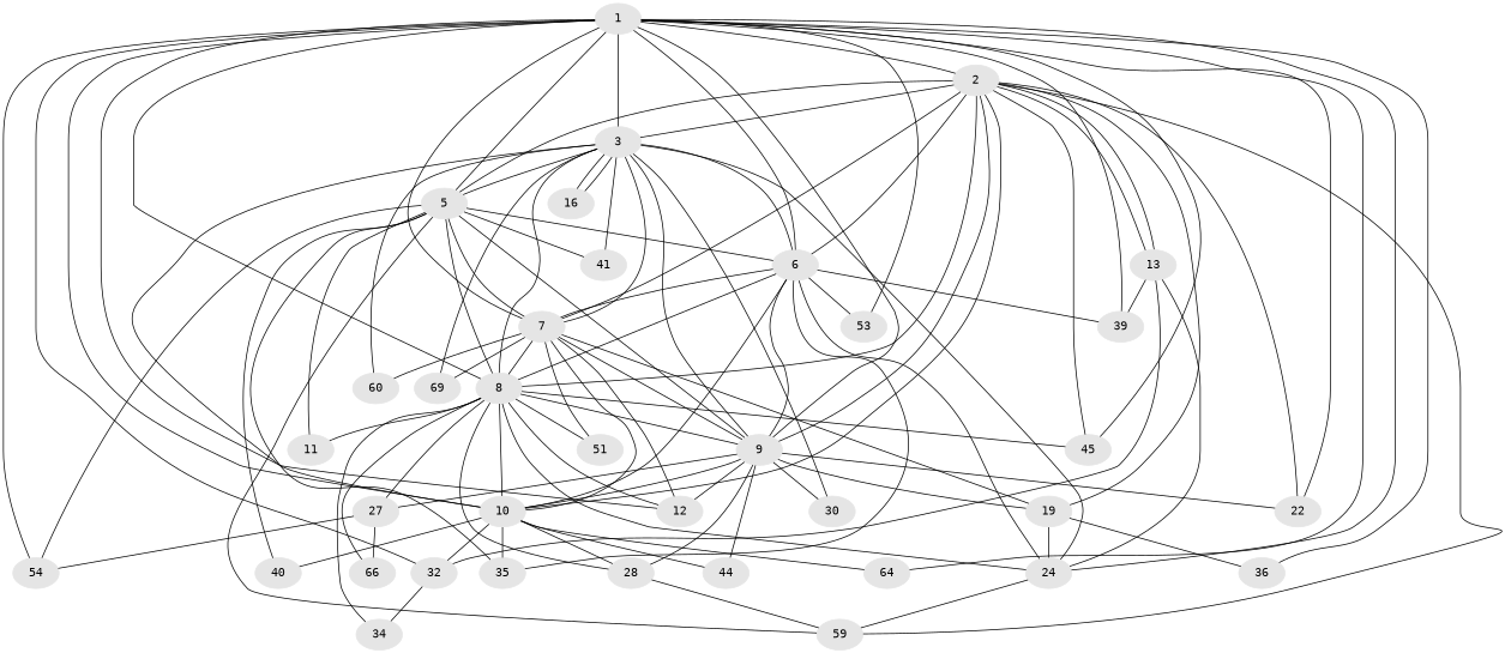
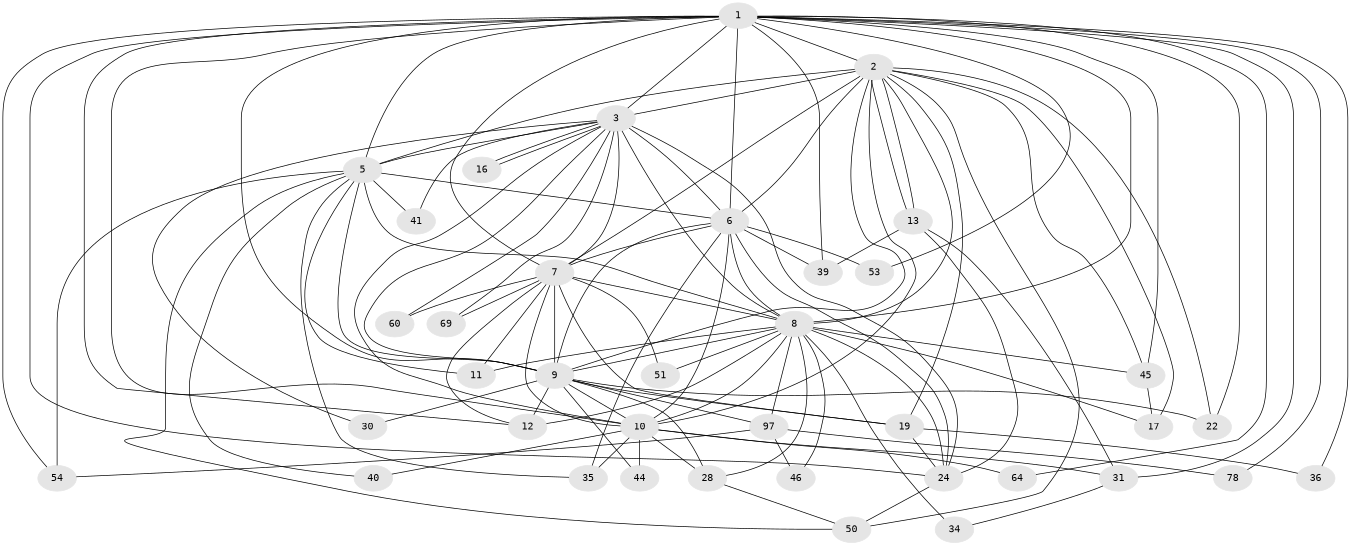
  graph {
    fontname="DejaVu Sans Mono"
    node [color=gray90 fontname="DejaVu Sans Mono" style=filled]
    edge [fontname="DejaVu Sans Mono"]
    1 [super="+4"]
    2 [super="+67+76+77+59+61+33+18"]
    3
    5
    6
    7 [super="+49"]
    8 [super="+21+74+43+23"]
    9 [super="+56+25"]
    10
    12 [super="+71+62+52+29"]
    n11 [label=45 super="+32"]
    22
    24 [super="+42+37"]
-   31 [super="+47" label=32]
+   31 [super="+47"]
    36
    39 [super="+45"]
    53
    54 [super="+63"]
    64
+   78
    13
+   17
    19 [super="+20"]
-   50 [super="+73" label=59]
+   50 [super="+73"]
    16
    30
    41
    60
    69
    11
    40
    35
    51
-   27
+   27 [label=97]
    28 [super="+38"]
    34
-   46 [label=66]
+   46
    44
    1 -- 2 [weight=2]
    1 -- 3 [weight=2]
    1 -- 5 [weight=2]
    1 -- 6 [weight=3]
    1 -- 7 [weight=3]
    1 -- 8 [weight=5]
    1 -- 9 [weight=3]
    1 -- 10 [weight=2]
    1 -- 12
    1 -- n11
    1 -- 22
    1 -- 24
    1 -- 31 [weight=2]
    1 -- 36
    1 -- 39
    1 -- 53
    1 -- 54
    1 -- 64
+   1 -- 78
    2 -- 3 [weight=3]
    2 -- 5
    2 -- 6
    2 -- 7
    2 -- 8
    2 -- 9
    2 -- 10
    2 -- n11
    2 -- 22
    2 -- 13
    2 -- 13
+   2 -- 17 [weight=2]
    2 -- 19
    2 -- 50
    3 -- 5
    3 -- 6
    3 -- 7
    3 -- 8
    3 -- 9
    3 -- 10
    3 -- 24
    3 -- 16
    3 -- 16
    3 -- 30
    3 -- 41
    3 -- 60
    3 -- 69
    5 -- 6
-   5 -- 7
+   11 -- 7
    5 -- 8
    5 -- 9
    5 -- 54 [weight=2]
    5 -- 50
    5 -- 41
    5 -- 11
    5 -- 40
    5 -- 35
    6 -- 7
    6 -- 8
    6 -- 9 [weight=2]
    6 -- 10
    6 -- 24
    6 -- 39
    6 -- 53
    6 -- 35
    7 -- 8 [weight=2]
    7 -- 9 [weight=3]
    7 -- 10
    7 -- 12
    7 -- 19
    7 -- 60
    7 -- 69
    7 -- 51
    8 -- 9
    8 -- 10 [weight=2]
    8 -- 12
    8 -- n11
    8 -- 24
+   8 -- 17
    8 -- 11
    8 -- 51
    8 -- 27
    8 -- 28
    8 -- 34
    8 -- 46
    9 -- 10
    9 -- 12 [weight=2]
    9 -- 22
    9 -- 19
    9 -- 30
    9 -- 27
    9 -- 28
    9 -- 44
    10 -- 31
    10 -- 64
    10 -- 40
    10 -- 35
    10 -- 28
    10 -- 44
+   n11 -- 17
    24 -- 50
    31 -- 34
    13 -- 24
    13 -- 31
    13 -- 39
    19 -- 24
    19 -- 36
    27 -- 54
+   27 -- 78
    27 -- 46
    28 -- 50
  }
